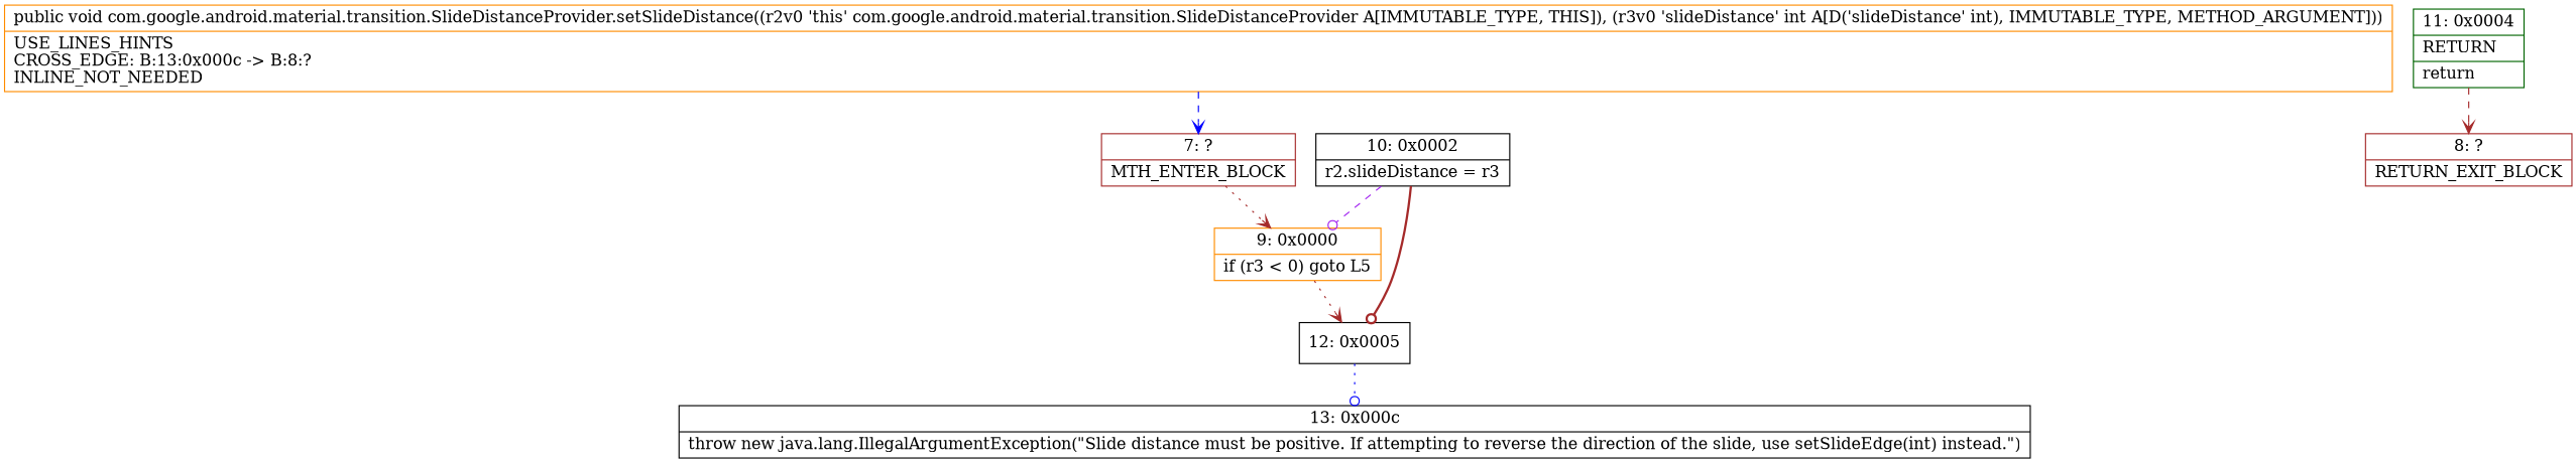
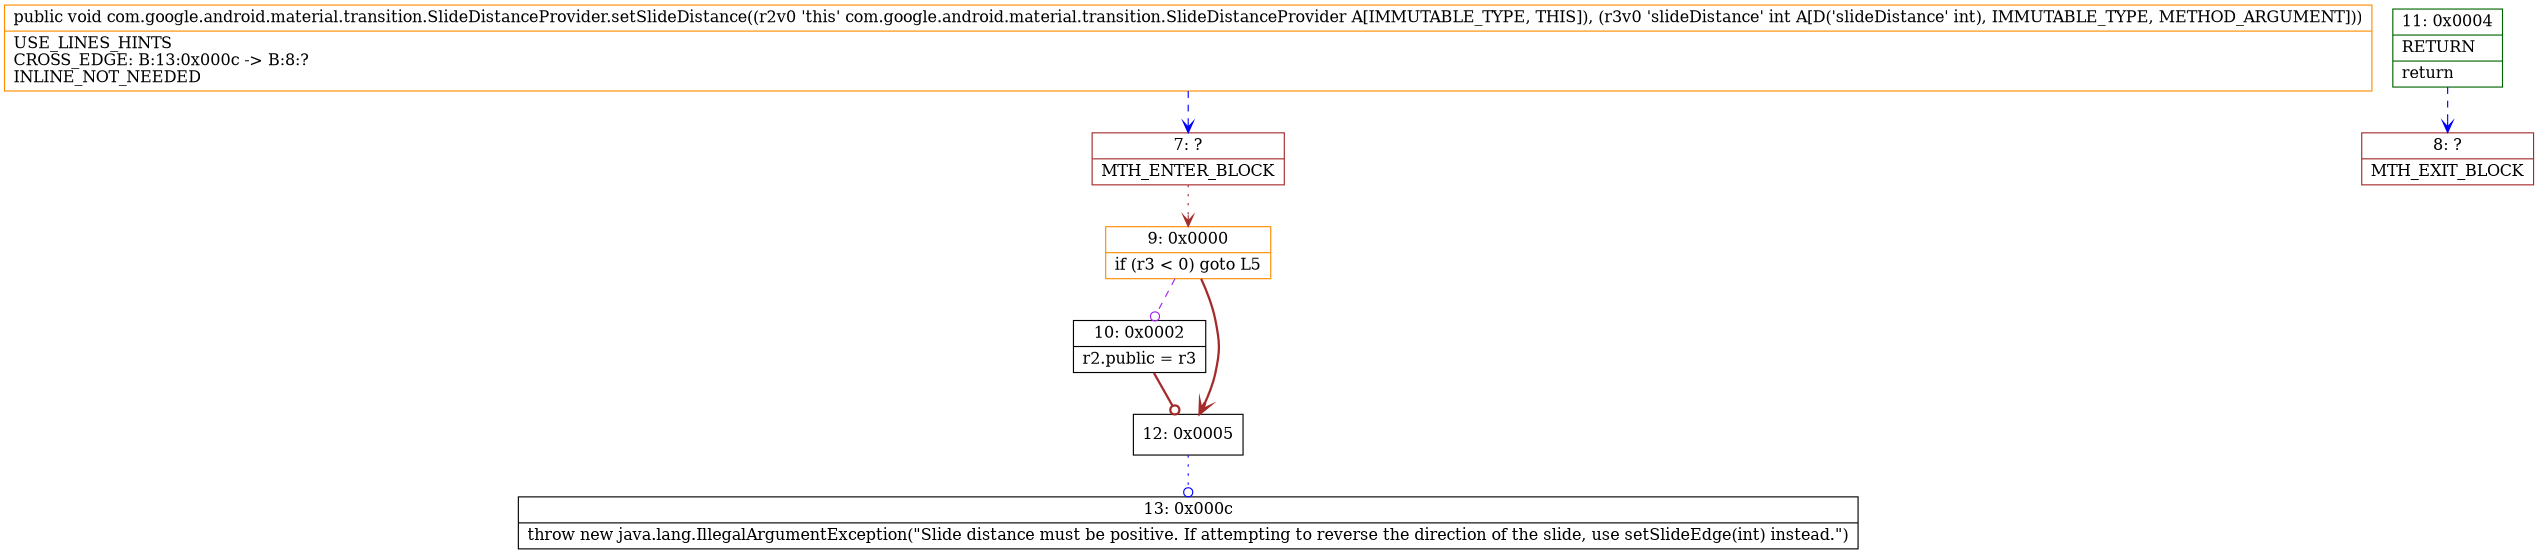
  digraph {
    node [color=black shape=record]
    edge [arrowhead=vee color=brown style=dashed]
    n1 [color=brown label="{7\:\ ?|MTH_ENTER_BLOCK\l}"]
    n2 [color=darkorange label="{9\:\ 0x0000|if (r3 \< 0) goto L5\l}"]
-   n3 [label="{10\:\ 0x0002|r2.slideDistance = r3\l}"]
+   n3 [label="{10\:\ 0x0002|r2.public = r3\l}"]
    n4 [label="{12\:\ 0x0005}"]
    n5 [label="{13\:\ 0x000c|throw new java.lang.IllegalArgumentException(\"Slide distance must be positive. If attempting to reverse the direction of the slide, use setSlideEdge(int) instead.\")\l}"]
    n6 [color=darkgreen label="{11\:\ 0x0004|RETURN\l|return\l}"]
-   n7 [color=brown label="{8\:\ ?|RETURN_EXIT_BLOCK\l}"]
+   n7 [color=brown label="{8\:\ ?|MTH_EXIT_BLOCK\l}"]
    n8 [color=darkorange label="{public void com.google.android.material.transition.SlideDistanceProvider.setSlideDistance((r2v0 'this' com.google.android.material.transition.SlideDistanceProvider A[IMMUTABLE_TYPE, THIS]), (r3v0 'slideDistance' int A[D('slideDistance' int), IMMUTABLE_TYPE, METHOD_ARGUMENT]))  | USE_LINES_HINTS\lCROSS_EDGE: B:13:0x000c \-\> B:8:?\lINLINE_NOT_NEEDED\l}"]
    n1 -> n2 [style=dotted]
-   n3 -> n2 [arrowhead=odot color=purple]
-   n2 -> n4 [style=dotted]
+   n2 -> n3 [arrowhead=odot color=purple]
+   n2 -> n4 [style=bold]
    n3 -> n4 [arrowhead=odot style=bold]
    n4 -> n5 [arrowhead=odot color=blue style=dotted]
-   n6 -> n7
+   n6 -> n7 [color=blue]
    n8 -> n1 [color=blue]
  }
